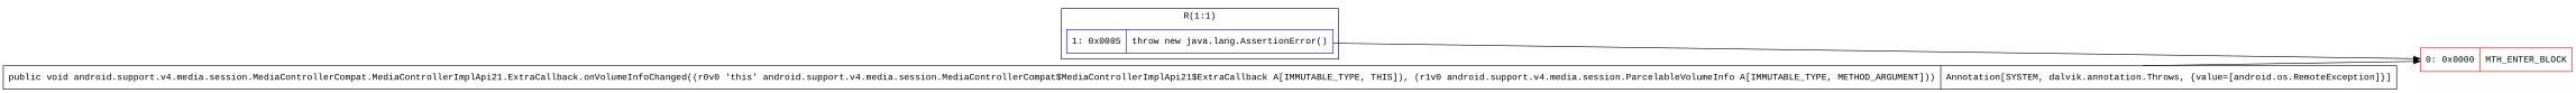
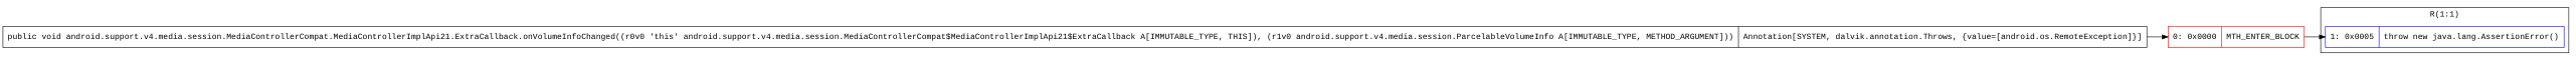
  digraph {
    rankdir=LR
    fontname="Liberation Mono"
    node [shape=record fontname="Liberation Mono"]
    edge [fontname="Liberation Mono"]
    n1 [color=blue label="{1\:\ 0x0005|throw new java.lang.AssertionError()\l}"]
    n2 [color=red label="{0\:\ 0x0000|MTH_ENTER_BLOCK\l}"]
    n3 [label="{public void android.support.v4.media.session.MediaControllerCompat.MediaControllerImplApi21.ExtraCallback.onVolumeInfoChanged((r0v0 'this' android.support.v4.media.session.MediaControllerCompat$MediaControllerImplApi21$ExtraCallback A[IMMUTABLE_TYPE, THIS]), (r1v0 android.support.v4.media.session.ParcelableVolumeInfo A[IMMUTABLE_TYPE, METHOD_ARGUMENT]))  | Annotation[SYSTEM, dalvik.annotation.Throws, \{value=[android.os.RemoteException]\}]\l}"]
    subgraph cluster_1 {
      label="R(1:1)"
      n1
    }
-   n1 -> n2
+   n2 -> n1
    n3 -> n2
  }
